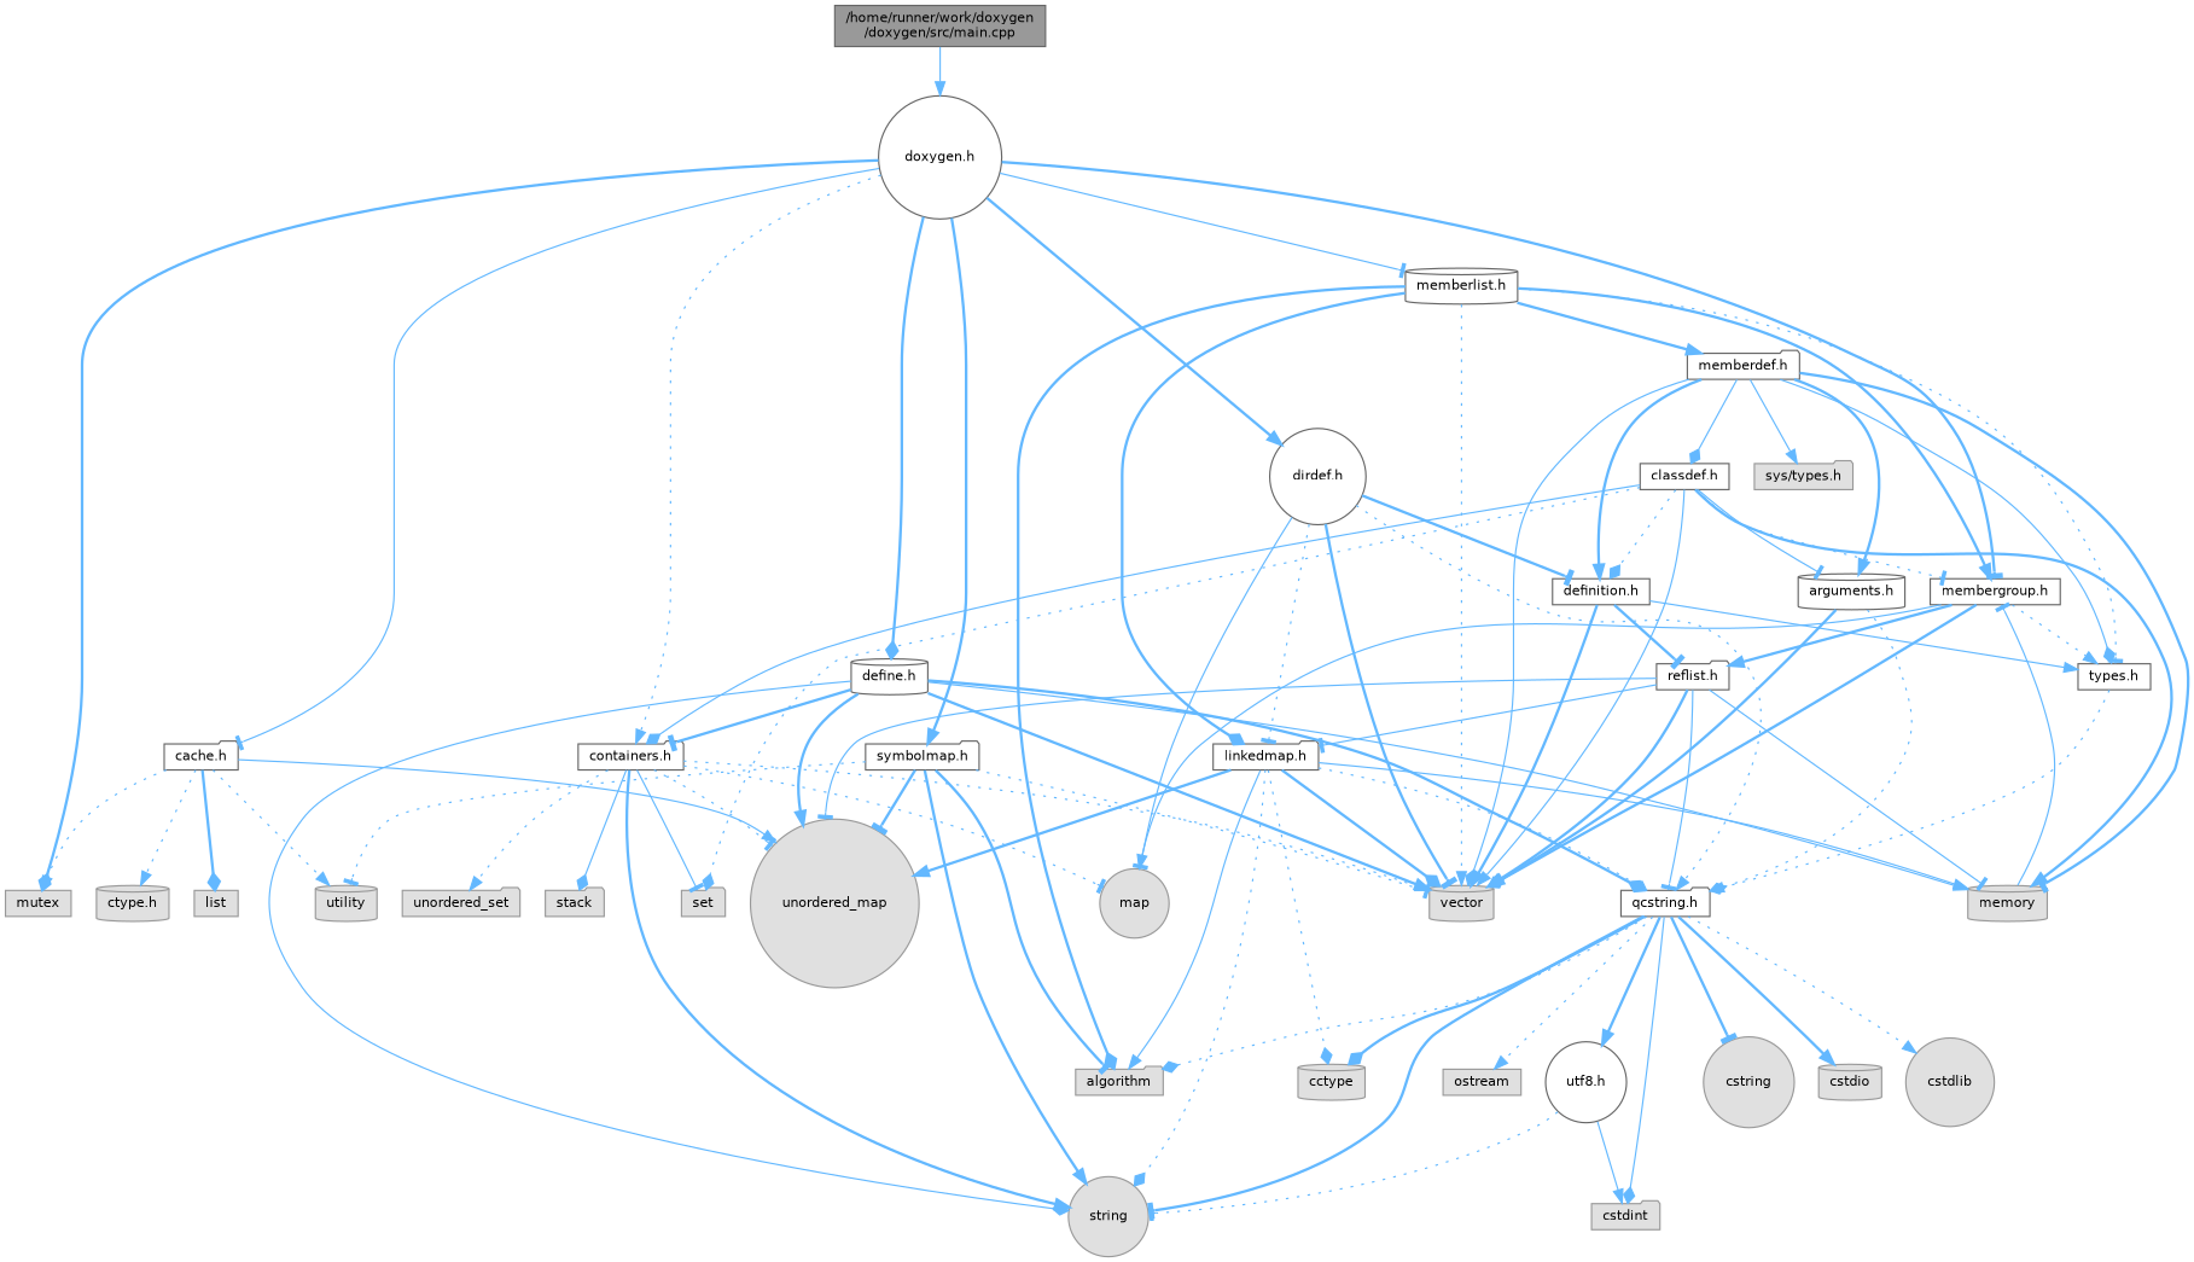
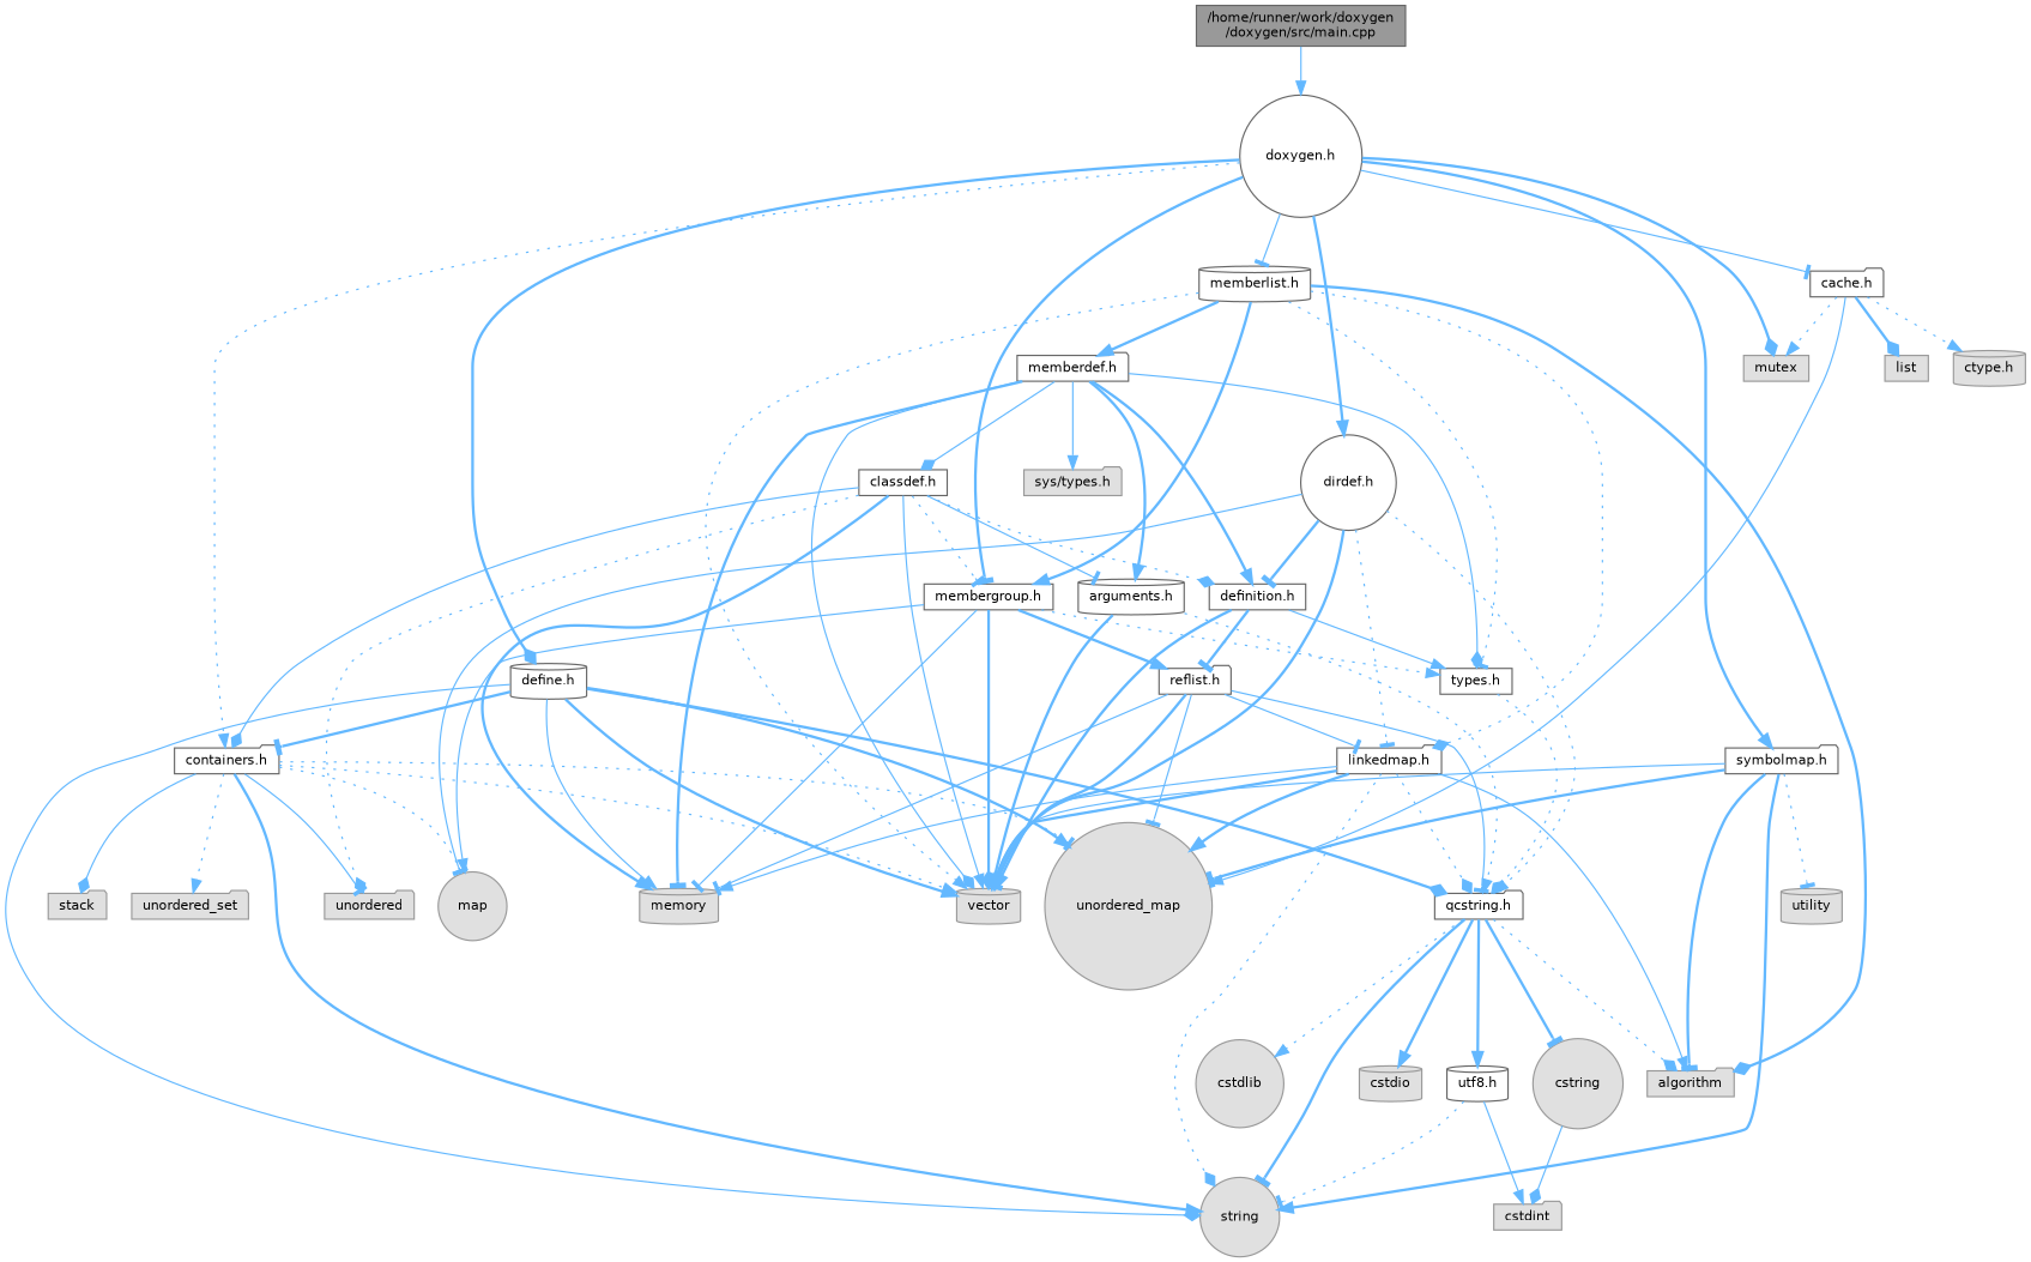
  digraph {
    node [color=grey60 fillcolor="#E0E0E0" fontname=Helvetica fontsize=10 shape=folder style=filled]
    edge [arrowhead=normal color=steelblue1 fontname=Helvetica fontsize=10 labelfontname=Helvetica labelfontsize=10 style=bold]
    n1 [color=gray40 fillcolor=grey60 fontcolor=black height=0.2 label="/home/runner/work/doxygen\l/doxygen/src/main.cpp" shape=box width=0.4]
    n2 [color=grey40 fillcolor=white height=0.2 label="doxygen.h" shape=circle width=0.4]
    n3 [height=0.2 label=mutex shape=box width=0.4]
    n4 [color=grey40 fillcolor=white height=0.2 label="containers.h" width=0.4]
    n5 [color=grey40 fillcolor=white height=0.2 label="membergroup.h" shape=box width=0.4]
    n6 [color=grey40 fillcolor=white height=0.2 label="dirdef.h" shape=circle width=0.4]
    n7 [color=grey40 fillcolor=white height=0.2 label="memberlist.h" shape=cylinder width=0.4]
    n8 [color=grey40 fillcolor=white height=0.2 label="define.h" shape=cylinder width=0.4]
    n9 [color=grey40 fillcolor=white height=0.2 label="cache.h" width=0.4]
    n10 [color=grey40 fillcolor=white height=0.2 label="symbolmap.h" width=0.4]
    n11 [height=0.2 label=vector shape=cylinder width=0.4]
    n12 [height=0.2 label=string shape=circle width=0.4]
-   n13 [height=0.2 label=set width=0.4]
+   n13 [height=0.2 label=unordered width=0.4]
    n14 [height=0.2 label=map shape=circle width=0.4]
    n15 [height=0.2 label=unordered_set width=0.4]
    n16 [height=0.2 label=unordered_map shape=circle width=0.4]
    n17 [height=0.2 label=stack width=0.4]
    n18 [height=0.2 label=memory shape=cylinder width=0.4]
    n19 [color=grey40 fillcolor=white height=0.2 label="types.h" shape=box width=0.4]
    n20 [color=grey40 fillcolor=white height=0.2 label="reflist.h" width=0.4]
    n21 [color=grey40 fillcolor=white height=0.2 label="qcstring.h" width=0.4]
    n22 [color=grey40 fillcolor=white height=0.2 label="linkedmap.h" width=0.4]
    n23 [color=grey40 fillcolor=white height=0.2 label="definition.h" shape=box width=0.4]
    n24 [height=0.2 label=algorithm width=0.4]
    n25 [color=grey40 fillcolor=white height=0.2 label="memberdef.h" width=0.4]
    n26 [height=0.2 label=list shape=box width=0.4]
    n27 [height=0.2 label=utility shape=cylinder width=0.4]
    n28 [height=0.2 label="ctype.h" shape=cylinder width=0.4]
-   n29 [height=0.2 label=cctype shape=cylinder width=0.4]
    n30 [height=0.2 label=cstring shape=circle width=0.4]
    n31 [height=0.2 label=cstdio shape=cylinder width=0.4]
    n32 [height=0.2 label=cstdlib shape=circle width=0.4]
    n33 [height=0.2 label=cstdint width=0.4]
-   n34 [height=0.2 label=ostream shape=box width=0.4]
-   n35 [color=grey40 fillcolor=white height=0.2 label="utf8.h" shape=circle width=0.4]
+   n35 [color=grey40 fillcolor=white height=0.2 label="utf8.h" shape=cylinder width=0.4]
    n36 [height=0.2 label="sys/types.h" width=0.4]
    n37 [color=grey40 fillcolor=white height=0.2 label="arguments.h" shape=cylinder width=0.4]
    n38 [color=grey40 fillcolor=white height=0.2 label="classdef.h" shape=box width=0.4]
    n1 -> n2 [style=solid]
    n2 -> n3 [arrowhead=diamond]
    n2 -> n4 [style=dotted]
    n2 -> n5 [arrowhead=tee]
    n2 -> n6
    n2 -> n7 [arrowhead=tee style=solid]
    n2 -> n8 [arrowhead=diamond]
    n2 -> n9 [arrowhead=tee style=solid]
    n2 -> n10
    n4 -> n11 [style=dotted]
    n4 -> n12
    n4 -> n13 [arrowhead=tee style=solid]
    n4 -> n14 [arrowhead=tee style=dotted]
    n4 -> n15 [style=dotted]
    n4 -> n16 [arrowhead=tee style=dotted]
    n4 -> n17 [arrowhead=diamond style=solid]
    n5 -> n11 [arrowhead=diamond]
    n5 -> n14 [style=solid]
-   n18 -> n5 [arrowhead=tee style=solid]
+   n5 -> n18 [arrowhead=tee style=solid]
    n5 -> n19 [style=dotted]
    n5 -> n20
    n6 -> n11 [arrowhead=tee]
    n6 -> n14 [arrowhead=tee style=solid]
    n6 -> n21 [style=dotted]
    n6 -> n22 [arrowhead=tee style=dotted]
    n6 -> n23 [arrowhead=tee]
    n7 -> n5
    n7 -> n11 [style=dotted]
    n7 -> n19 [arrowhead=tee style=dotted]
-   n7 -> n22 [arrowhead=diamond]
+   n7 -> n22 [arrowhead=diamond style=dotted]
    n7 -> n24 [arrowhead=diamond]
    n7 -> n25
    n8 -> n4 [arrowhead=tee]
    n8 -> n11
    n8 -> n12 [arrowhead=diamond style=solid]
    n8 -> n16
    n8 -> n18 [style=solid]
    n8 -> n21 [arrowhead=diamond]
    n9 -> n3 [style=dotted]
    n9 -> n16 [style=solid]
    n9 -> n26 [arrowhead=diamond]
-   n9 -> n27 [style=dotted]
    n9 -> n28 [style=dotted]
-   n10 -> n11 [arrowhead=tee style=dotted]
+   n10 -> n11 [arrowhead=tee style=solid]
    n10 -> n12
    n10 -> n16 [arrowhead=tee]
    n10 -> n24 [arrowhead=tee]
    n10 -> n27 [arrowhead=tee style=dotted]
    n19 -> n21 [arrowhead=diamond style=dotted]
    n20 -> n11
    n20 -> n16 [arrowhead=tee style=solid]
    n20 -> n18 [arrowhead=tee style=solid]
    n20 -> n21 [arrowhead=tee style=solid]
    n20 -> n22 [arrowhead=tee style=solid]
    n21 -> n12 [arrowhead=tee]
    n21 -> n24 [arrowhead=diamond style=dotted]
-   n21 -> n29 [arrowhead=diamond]
    n21 -> n30 [arrowhead=tee]
    n21 -> n31
    n21 -> n32 [style=dotted]
-   n21 -> n33 [arrowhead=diamond style=solid]
-   n21 -> n34 [style=dotted]
+   n30 -> n33 [arrowhead=diamond style=solid]
    n21 -> n35
    n22 -> n11 [arrowhead=diamond]
    n22 -> n12 [arrowhead=diamond style=dotted]
    n22 -> n16
    n22 -> n18 [style=solid]
    n22 -> n21 [arrowhead=diamond style=dotted]
    n22 -> n24 [style=solid]
-   n22 -> n29 [arrowhead=diamond style=dotted]
    n23 -> n11
    n23 -> n19 [style=solid]
    n23 -> n20 [arrowhead=tee]
    n25 -> n11 [arrowhead=diamond style=solid]
    n25 -> n18 [arrowhead=tee]
    n25 -> n19 [arrowhead=diamond style=solid]
    n25 -> n23
    n25 -> n36 [style=solid]
    n25 -> n37
    n25 -> n38 [arrowhead=diamond style=solid]
    n35 -> n12 [arrowhead=tee style=dotted]
    n35 -> n33 [style=solid]
    n37 -> n11
    n37 -> n21 [style=dotted]
    n38 -> n4 [arrowhead=diamond style=solid]
    n38 -> n5 [arrowhead=tee style=dotted]
    n38 -> n11 [style=solid]
    n38 -> n13 [arrowhead=diamond style=dotted]
    n38 -> n18
    n38 -> n23 [arrowhead=diamond style=dotted]
    n38 -> n37 [arrowhead=tee style=solid]
  }
